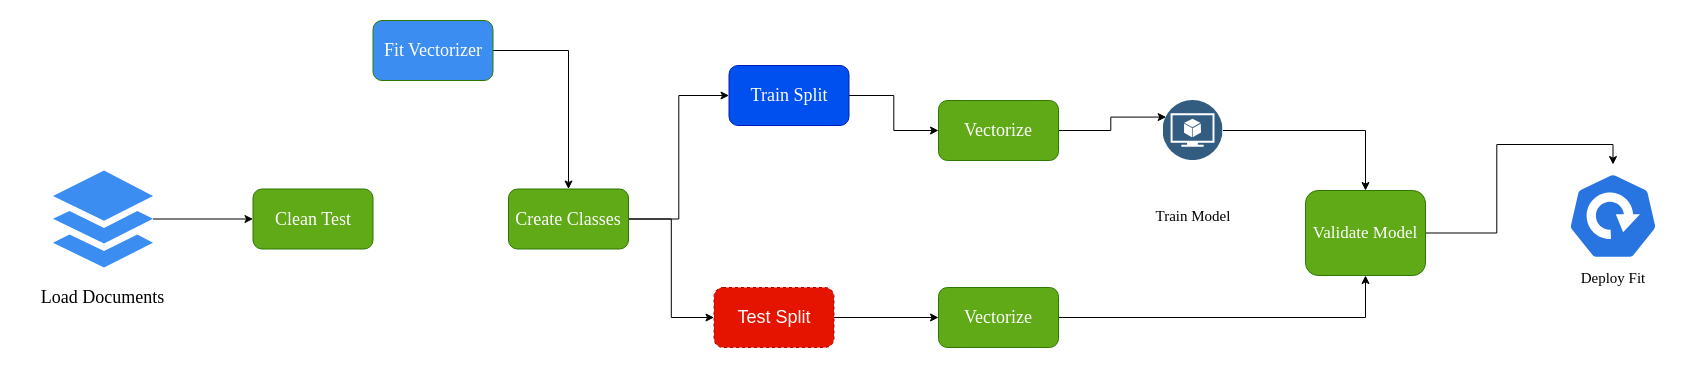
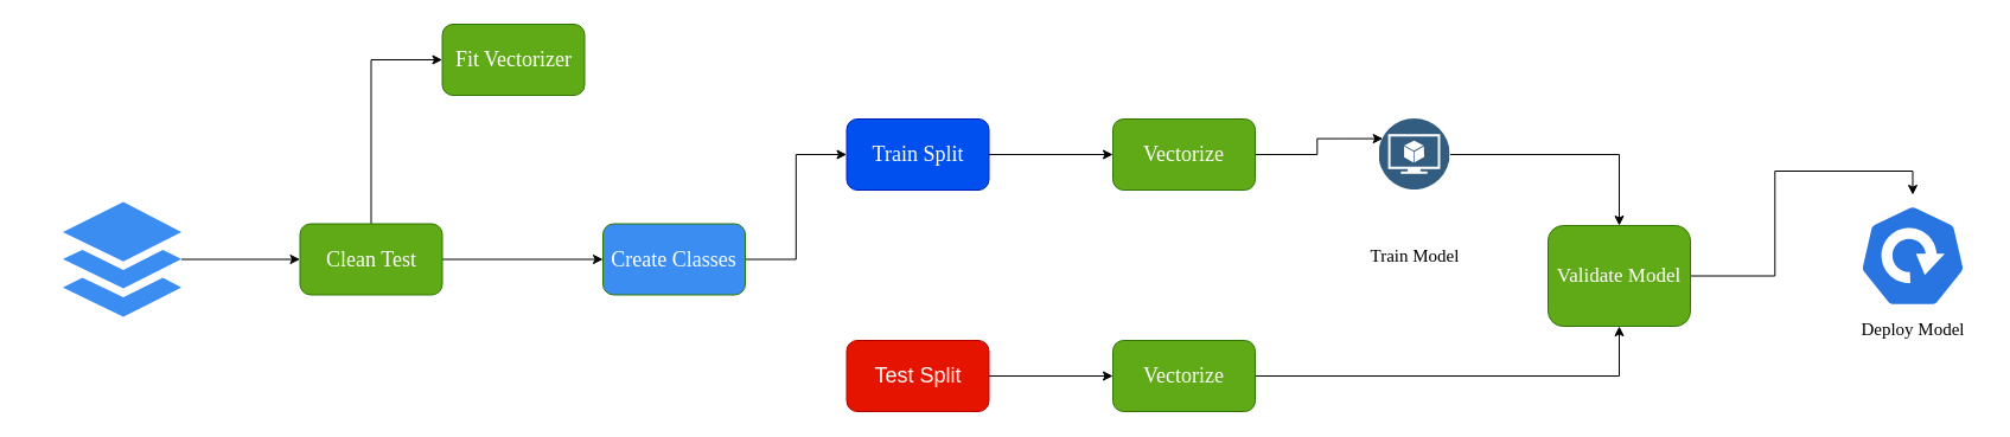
  <mxCell id="0" />
  <mxCell id="1" parent="0" />
  <mxCell id="2" style="edgeStyle=orthogonalEdgeStyle;rounded=0;orthogonalLoop=1;jettySize=auto;html=1;" edge="1" parent="1" source="3" target="6"><mxGeometry relative="1" as="geometry" /></mxCell>
  <mxCell id="3" value="" style="html=1;aspect=fixed;strokeColor=none;shadow=0;align=center;verticalAlign=top;fillColor=#3B8DF1;shape=mxgraph.gcp2.files" vertex="1" parent="1"><mxGeometry x="52.5" y="170" width="100" height="97" as="geometry" /></mxCell>
+ <mxCell id="4" style="edgeStyle=orthogonalEdgeStyle;rounded=0;orthogonalLoop=1;jettySize=auto;html=1;entryX=0;entryY=0.5;entryDx=0;entryDy=0;" edge="1" parent="1" source="6" target="8"><mxGeometry relative="1" as="geometry" /></mxCell>
+ <mxCell id="5" style="edgeStyle=orthogonalEdgeStyle;rounded=0;orthogonalLoop=1;jettySize=auto;html=1;entryX=0;entryY=0.5;entryDx=0;entryDy=0;" edge="1" parent="1" source="6" target="27"><mxGeometry relative="1" as="geometry" /></mxCell>
  <mxCell id="6" value="&lt;font face=&quot;Verdana&quot; style=&quot;font-size: 18px&quot;&gt;Clean Test&lt;/font&gt;" style="rounded=1;whiteSpace=wrap;html=1;fillColor=#60a917;strokeColor=#2D7600;fontColor=#ffffff;" vertex="1" parent="1"><mxGeometry x="252.5" y="188.5" width="120" height="60" as="geometry" /></mxCell>
- <mxCell id="7" style="edgeStyle=orthogonalEdgeStyle;rounded=0;orthogonalLoop=1;jettySize=auto;html=1;entryX=0.5;entryY=0;entryDx=0;entryDy=0;" edge="1" parent="1" source="8" target="27"><mxGeometry relative="1" as="geometry" /></mxCell>
- <mxCell id="8" value="&lt;font face=&quot;Verdana&quot; style=&quot;font-size: 18px&quot;&gt;Fit Vectorizer&lt;/font&gt;" style="rounded=1;whiteSpace=wrap;html=1;fillColor=#3b8df1;strokeColor=#2D7600;fontColor=#ffffff;" vertex="1" parent="1"><mxGeometry x="372.5" y="20" width="120" height="60" as="geometry" /></mxCell>
+ <mxCell id="8" value="&lt;font face=&quot;Verdana&quot; style=&quot;font-size: 18px&quot;&gt;Fit Vectorizer&lt;/font&gt;" style="rounded=1;whiteSpace=wrap;html=1;fillColor=#60a917;strokeColor=#2D7600;fontColor=#ffffff;" vertex="1" parent="1"><mxGeometry x="372.5" y="20" width="120" height="60" as="geometry" /></mxCell>
  <mxCell id="9" style="edgeStyle=orthogonalEdgeStyle;rounded=0;orthogonalLoop=1;jettySize=auto;html=1;entryX=0;entryY=0.25;entryDx=0;entryDy=0;" edge="1" parent="1" source="10" target="16"><mxGeometry relative="1" as="geometry" /></mxCell>
  <mxCell id="10" value="&lt;font face=&quot;Verdana&quot; style=&quot;font-size: 18px&quot;&gt;Vectorize&lt;/font&gt;" style="rounded=1;whiteSpace=wrap;html=1;fillColor=#60a917;strokeColor=#2D7600;fontColor=#ffffff;" vertex="1" parent="1"><mxGeometry x="938" y="100" width="120" height="60" as="geometry" /></mxCell>
  <mxCell id="11" style="edgeStyle=orthogonalEdgeStyle;rounded=0;orthogonalLoop=1;jettySize=auto;html=1;entryX=0;entryY=0.5;entryDx=0;entryDy=0;" edge="1" parent="1" source="12" target="10"><mxGeometry relative="1" as="geometry" /></mxCell>
- <mxCell id="12" value="&lt;font face=&quot;Verdana&quot; style=&quot;font-size: 18px&quot;&gt;Train Split&lt;/font&gt;" style="rounded=1;whiteSpace=wrap;html=1;fillColor=#0050ef;strokeColor=#001DBC;fontColor=#ffffff;" vertex="1" parent="1"><mxGeometry x="728.5" y="65" width="120" height="60" as="geometry" /></mxCell>
+ <mxCell id="12" value="&lt;font face=&quot;Verdana&quot; style=&quot;font-size: 18px&quot;&gt;Train Split&lt;/font&gt;" style="rounded=1;whiteSpace=wrap;html=1;fillColor=#0050ef;strokeColor=#001DBC;fontColor=#ffffff;" vertex="1" parent="1"><mxGeometry x="713.5" y="100" width="120" height="60" as="geometry" /></mxCell>
  <mxCell id="13" style="edgeStyle=orthogonalEdgeStyle;rounded=0;orthogonalLoop=1;jettySize=auto;html=1;entryX=0;entryY=0.5;entryDx=0;entryDy=0;" edge="1" parent="1" source="14" target="24"><mxGeometry relative="1" as="geometry" /></mxCell>
- <mxCell id="14" value="&lt;font style=&quot;font-size: 18px&quot;&gt;Test Split&lt;/font&gt;" style="rounded=1;whiteSpace=wrap;html=1;fillColor=#e51400;strokeColor=#B20000;fontColor=#ffffff;dashed=1;" vertex="1" parent="1"><mxGeometry x="713.5" y="287" width="120" height="60" as="geometry" /></mxCell>
+ <mxCell id="14" value="&lt;font style=&quot;font-size: 18px&quot;&gt;Test Split&lt;/font&gt;" style="rounded=1;whiteSpace=wrap;html=1;fillColor=#e51400;strokeColor=#B20000;fontColor=#ffffff;" vertex="1" parent="1"><mxGeometry x="713.5" y="287" width="120" height="60" as="geometry" /></mxCell>
  <mxCell id="15" style="edgeStyle=orthogonalEdgeStyle;rounded=0;orthogonalLoop=1;jettySize=auto;html=1;entryX=0.5;entryY=0;entryDx=0;entryDy=0;" edge="1" parent="1" source="16" target="18"><mxGeometry relative="1" as="geometry" /></mxCell>
  <mxCell id="16" value="" style="aspect=fixed;perimeter=ellipsePerimeter;html=1;align=center;shadow=0;dashed=0;fontColor=#4277BB;labelBackgroundColor=#ffffff;fontSize=12;spacingTop=3;image;image=img/lib/ibm/data/model.svg;" vertex="1" parent="1"><mxGeometry x="1162.5" y="100" width="60" height="60" as="geometry" /></mxCell>
  <mxCell id="17" style="edgeStyle=orthogonalEdgeStyle;rounded=0;orthogonalLoop=1;jettySize=auto;html=1;entryX=0.5;entryY=0;entryDx=0;entryDy=0;entryPerimeter=0;" edge="1" parent="1" source="18" target="19"><mxGeometry relative="1" as="geometry" /></mxCell>
  <mxCell id="18" value="&lt;font face=&quot;Verdana&quot; style=&quot;font-size: 17px&quot;&gt;Validate Model&lt;/font&gt;" style="rounded=1;whiteSpace=wrap;html=1;fillColor=#60a917;strokeColor=#2D7600;fontColor=#ffffff;" vertex="1" parent="1"><mxGeometry x="1305" y="190" width="120" height="85" as="geometry" /></mxCell>
  <mxCell id="19" value="" style="html=1;dashed=0;whitespace=wrap;fillColor=#2875E2;strokeColor=#ffffff;points=[[0.005,0.63,0],[0.1,0.2,0],[0.9,0.2,0],[0.5,0,0],[0.995,0.63,0],[0.72,0.99,0],[0.5,1,0],[0.28,0.99,0]];shape=mxgraph.kubernetes.icon;prIcon=deploy" vertex="1" parent="1"><mxGeometry x="1567.5" y="164" width="90" height="103" as="geometry" /></mxCell>
  <mxCell id="20" value="&lt;font face=&quot;Verdana&quot; style=&quot;font-size: 15px&quot;&gt;Train Model&lt;/font&gt;" style="text;html=1;strokeColor=none;fillColor=none;align=center;verticalAlign=middle;whiteSpace=wrap;rounded=0;" vertex="1" parent="1"><mxGeometry x="1147.5" y="205" width="90" height="20" as="geometry" /></mxCell>
- <mxCell id="21" value="&lt;font face=&quot;Verdana&quot; style=&quot;font-size: 15px&quot;&gt;Deploy Fit&lt;/font&gt;" style="text;html=1;strokeColor=none;fillColor=none;align=center;verticalAlign=middle;whiteSpace=wrap;rounded=0;" vertex="1" parent="1"><mxGeometry x="1552.5" y="267" width="120" height="20" as="geometry" /></mxCell>
- <mxCell id="22" value="&lt;font face=&quot;Verdana&quot; style=&quot;font-size: 18px&quot;&gt;Load Documents&lt;/font&gt;" style="text;html=1;strokeColor=none;fillColor=none;align=center;verticalAlign=middle;whiteSpace=wrap;rounded=0;" vertex="1" parent="1"><mxGeometry x="20" y="287" width="165" height="20" as="geometry" /></mxCell>
+ <mxCell id="21" value="&lt;font face=&quot;Verdana&quot; style=&quot;font-size: 15px&quot;&gt;Deploy Model&lt;/font&gt;" style="text;html=1;strokeColor=none;fillColor=none;align=center;verticalAlign=middle;whiteSpace=wrap;rounded=0;" vertex="1" parent="1"><mxGeometry x="1552.5" y="267" width="120" height="20" as="geometry" /></mxCell>
  <mxCell id="23" style="edgeStyle=orthogonalEdgeStyle;rounded=0;orthogonalLoop=1;jettySize=auto;html=1;entryX=0.5;entryY=1;entryDx=0;entryDy=0;" edge="1" parent="1" source="24" target="18"><mxGeometry relative="1" as="geometry" /></mxCell>
  <mxCell id="24" value="&lt;font face=&quot;Verdana&quot; style=&quot;font-size: 18px&quot;&gt;Vectorize&lt;/font&gt;" style="rounded=1;whiteSpace=wrap;html=1;fillColor=#60a917;strokeColor=#2D7600;fontColor=#ffffff;" vertex="1" parent="1"><mxGeometry x="938" y="287" width="120" height="60" as="geometry" /></mxCell>
  <mxCell id="25" style="edgeStyle=orthogonalEdgeStyle;rounded=0;orthogonalLoop=1;jettySize=auto;html=1;entryX=0;entryY=0.5;entryDx=0;entryDy=0;" edge="1" parent="1" source="27" target="12"><mxGeometry relative="1" as="geometry" /></mxCell>
- <mxCell id="26" style="edgeStyle=orthogonalEdgeStyle;rounded=0;orthogonalLoop=1;jettySize=auto;html=1;entryX=0;entryY=0.5;entryDx=0;entryDy=0;" edge="1" parent="1" source="27" target="14"><mxGeometry relative="1" as="geometry" /></mxCell>
- <mxCell id="27" value="&lt;font face=&quot;Verdana&quot; style=&quot;font-size: 18px&quot;&gt;Create Classes&lt;/font&gt;" style="rounded=1;whiteSpace=wrap;html=1;fillColor=#60a917;strokeColor=#2D7600;fontColor=#ffffff;" vertex="1" parent="1"><mxGeometry x="508" y="188.5" width="120" height="60" as="geometry" /></mxCell>
+ <mxCell id="27" value="&lt;font face=&quot;Verdana&quot; style=&quot;font-size: 18px&quot;&gt;Create Classes&lt;/font&gt;" style="rounded=1;whiteSpace=wrap;html=1;fillColor=#3b8df1;strokeColor=#2D7600;fontColor=#ffffff;" vertex="1" parent="1"><mxGeometry x="508" y="188.5" width="120" height="60" as="geometry" /></mxCell>
